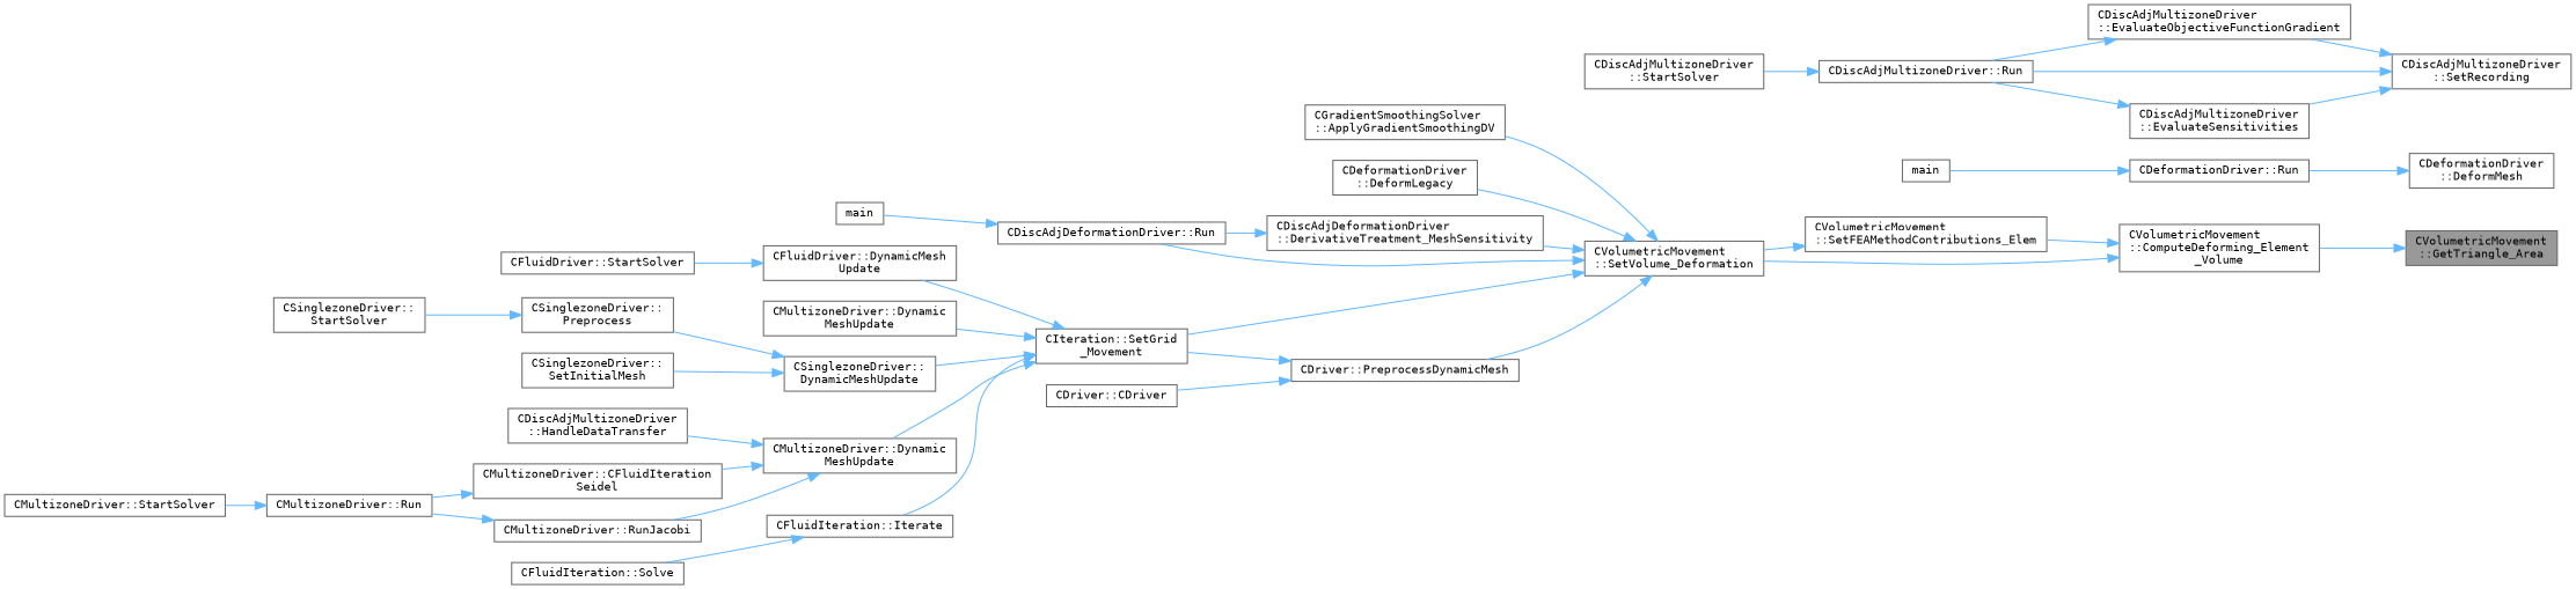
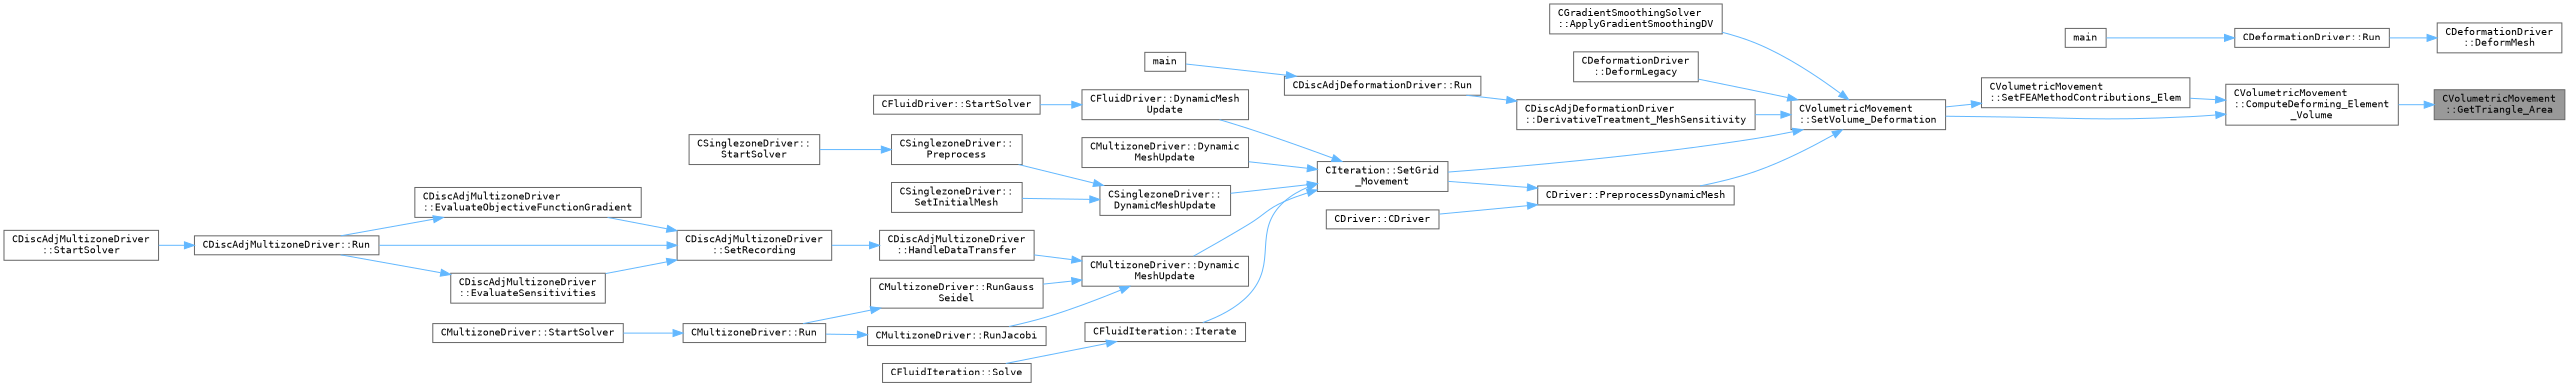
  digraph {
    fontname="DejaVu Sans Mono"
    rankdir=RL
    node [color=grey40 fillcolor=white fontname="DejaVu Sans Mono" fontsize=10 shape=box style=filled]
    edge [color=steelblue1 dir=back fontname="DejaVu Sans Mono" fontsize=10 labelfontname=Helvetica labelfontsize=10 style=solid]
    n1 [color=gray40 fillcolor=grey60 fontcolor=black height=0.2 label="CVolumetricMovement\l::GetTriangle_Area" width=0.4]
    n2 [height=0.2 label="CVolumetricMovement\l::ComputeDeforming_Element\l_Volume" width=0.4]
    n3 [height=0.2 label="CVolumetricMovement\l::SetFEAMethodContributions_Elem" width=0.4]
    n4 [height=0.2 label="CVolumetricMovement\l::SetVolume_Deformation" width=0.4]
    n5 [height=0.2 label="CGradientSmoothingSolver\l::ApplyGradientSmoothingDV" width=0.4]
    n6 [height=0.2 label="CDeformationDriver\l::DeformLegacy" width=0.4]
    n7 [height=0.2 label="CDiscAdjDeformationDriver\l::DerivativeTreatment_MeshSensitivity" width=0.4]
    n8 [height=0.2 label="CDiscAdjDeformationDriver::Run" width=0.4]
    n9 [height=0.2 label="CDriver::PreprocessDynamicMesh" width=0.4]
    n10 [height=0.2 label="CIteration::SetGrid\l_Movement" width=0.4]
    n11 [height=0.2 label=main width=0.4]
    n12 [height=0.2 label="CDriver::CDriver" width=0.4]
    n13 [height=0.2 label="CFluidDriver::DynamicMesh\lUpdate" width=0.4]
    n14 [height=0.2 label="CMultizoneDriver::Dynamic\lMeshUpdate" width=0.4]
    n15 [height=0.2 label="CSinglezoneDriver::\lDynamicMeshUpdate" width=0.4]
    n16 [height=0.2 label="CMultizoneDriver::Dynamic\lMeshUpdate" width=0.4]
    n17 [height=0.2 label="CFluidIteration::Iterate" width=0.4]
    n18 [height=0.2 label="CDeformationDriver\l::DeformMesh" width=0.4]
    n19 [height=0.2 label="CDeformationDriver::Run" width=0.4]
    n20 [height=0.2 label=main width=0.4]
    n21 [height=0.2 label="CFluidDriver::StartSolver" width=0.4]
    n22 [height=0.2 label="CSinglezoneDriver::\lPreprocess" width=0.4]
    n23 [height=0.2 label="CSinglezoneDriver::\lSetInitialMesh" width=0.4]
    n24 [height=0.2 label="CDiscAdjMultizoneDriver\l::HandleDataTransfer" width=0.4]
-   n25 [height=0.2 label="CMultizoneDriver::CFluidIteration\lSeidel" width=0.4]
+   n25 [height=0.2 label="CMultizoneDriver::RunGauss\lSeidel" width=0.4]
    n26 [height=0.2 label="CMultizoneDriver::RunJacobi" width=0.4]
    n27 [height=0.2 label="CFluidIteration::Solve" width=0.4]
    n28 [height=0.2 label="CSinglezoneDriver::\lStartSolver" width=0.4]
    n29 [height=0.2 label="CDiscAdjMultizoneDriver\l::SetRecording" width=0.4]
    n30 [height=0.2 label="CMultizoneDriver::Run" width=0.4]
    n31 [height=0.2 label="CDiscAdjMultizoneDriver\l::EvaluateObjectiveFunctionGradient" width=0.4]
    n32 [height=0.2 label="CDiscAdjMultizoneDriver::Run" width=0.4]
    n33 [height=0.2 label="CDiscAdjMultizoneDriver\l::EvaluateSensitivities" width=0.4]
    n34 [height=0.2 label="CDiscAdjMultizoneDriver\l::StartSolver" width=0.4]
    n35 [height=0.2 label="CMultizoneDriver::StartSolver" width=0.4]
    n1 -> n2
    n2 -> n3
    n2 -> n4
    n3 -> n4
    n4 -> n5
    n4 -> n6
    n4 -> n7
-   n4 -> n8
    n4 -> n9
    n4 -> n10
    n7 -> n8
    n8 -> n11
    n9 -> n10
    n9 -> n12
    n10 -> n13
    n10 -> n14
    n10 -> n15
    n10 -> n16
    n10 -> n17
    n13 -> n21
    n15 -> n22
    n15 -> n23
    n16 -> n24
    n16 -> n25
    n16 -> n26
    n17 -> n27
    n18 -> n19
    n19 -> n20
    n22 -> n28
+   n24 -> n29
    n25 -> n30
    n26 -> n30
    n29 -> n31
    n29 -> n32
    n29 -> n33
    n30 -> n35
    n31 -> n32
    n32 -> n34
    n33 -> n32
  }
